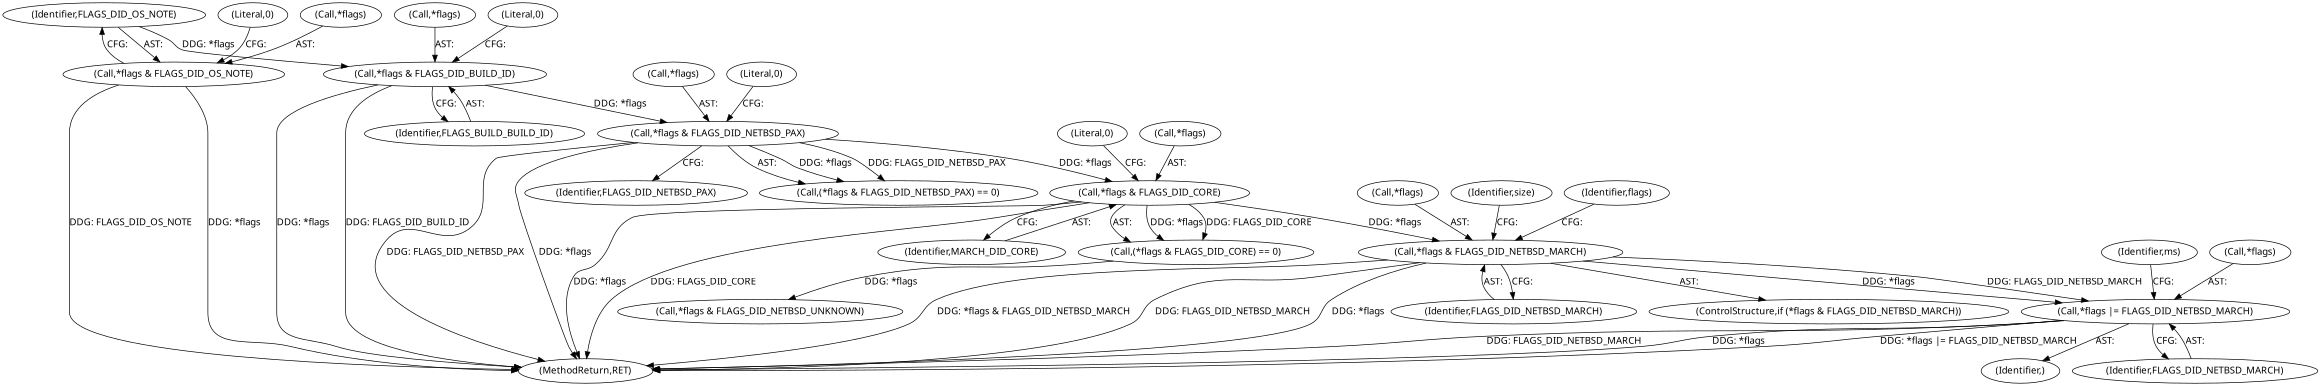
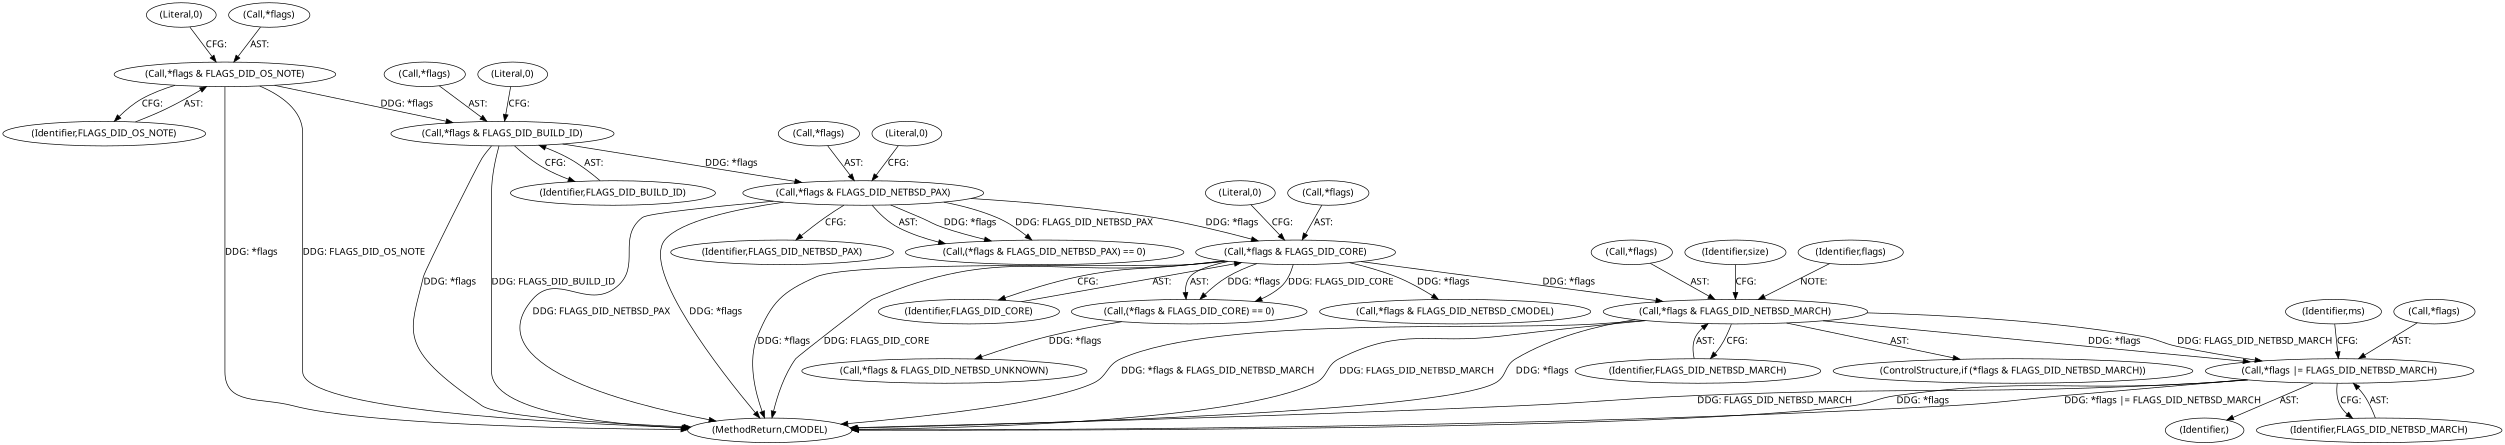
  digraph {
    fontname="Noto Sans"
    node [fontname="Noto Sans"]
    edge [fontname="Noto Sans"]
    n1 [label="(Call,*flags & FLAGS_DID_NETBSD_MARCH)"]
    n2 [label="(Call,*flags |= FLAGS_DID_NETBSD_MARCH)"]
    n3 [label="(Identifier,FLAGS_DID_NETBSD_MARCH)"]
-   n4 [label="(MethodReturn,RET)"]
+   n4 [label="(MethodReturn,CMODEL)"]
    n5 [label="(ControlStructure,if (*flags & FLAGS_DID_NETBSD_MARCH))"]
    n6 [label="(Identifier,FLAGS_DID_NETBSD_MARCH)"]
    n7 [label="(Identifier,)"]
    n8 [label="(Call,*flags & FLAGS_DID_CORE)"]
-   n9 [label="(Identifier,MARCH_DID_CORE)"]
+   n9 [label="(Identifier,FLAGS_DID_CORE)"]
    n10 [label="(Call,(*flags & FLAGS_DID_CORE) == 0)"]
+   n11 [label="(Call,*flags & FLAGS_DID_NETBSD_CMODEL)"]
    n12 [label="(Call,*flags & FLAGS_DID_NETBSD_UNKNOWN)"]
    n13 [label="(Call,*flags & FLAGS_DID_NETBSD_PAX)"]
    n14 [label="(Identifier,FLAGS_DID_NETBSD_PAX)"]
    n15 [label="(Call,(*flags & FLAGS_DID_NETBSD_PAX) == 0)"]
    n16 [label="(Call,*flags & FLAGS_DID_BUILD_ID)"]
-   n17 [label="(Identifier,FLAGS_BUILD_BUILD_ID)"]
+   n17 [label="(Identifier,FLAGS_DID_BUILD_ID)"]
    n18 [label="(Call,*flags & FLAGS_DID_OS_NOTE)"]
    n19 [label="(Identifier,FLAGS_DID_OS_NOTE)"]
    n20 [label="(Literal,0)"]
    n21 [label="(Call,*flags)"]
    n22 [label="(Call,*flags)"]
    n23 [label="(Call,*flags)"]
    n24 [label="(Identifier,ms)"]
    n25 [label="(Literal,0)"]
    n26 [label="(Literal,0)"]
    n27 [label="(Call,*flags)"]
    n28 [label="(Call,*flags)"]
    n29 [label="(Literal,0)"]
    n30 [label="(Call,*flags)"]
    n31 [label="(Identifier,size)"]
    n32 [label="(Identifier,flags)"]
    n1 -> n2 [label="DDG: *flags"]
    n1 -> n2 [label="DDG: FLAGS_DID_NETBSD_MARCH"]
    n1 -> n3 [label="CFG: "]
    n1 -> n4 [label="DDG: *flags & FLAGS_DID_NETBSD_MARCH"]
    n1 -> n4 [label="DDG: FLAGS_DID_NETBSD_MARCH"]
    n1 -> n4 [label="DDG: *flags"]
    n1 -> n5 [label="AST: "]
    n2 -> n4 [label="DDG: FLAGS_DID_NETBSD_MARCH"]
    n2 -> n4 [label="DDG: *flags"]
    n2 -> n4 [label="DDG: *flags |= FLAGS_DID_NETBSD_MARCH"]
    n2 -> n6 [label="CFG: "]
    n2 -> n7 [label="AST: "]
    n3 -> n1 [label="AST: "]
    n6 -> n2 [label="AST: "]
    n8 -> n1 [label="DDG: *flags"]
    n8 -> n4 [label="DDG: *flags"]
    n8 -> n4 [label="DDG: FLAGS_DID_CORE"]
    n8 -> n9 [label="CFG: "]
    n8 -> n10 [label="AST: "]
    n8 -> n10 [label="DDG: *flags"]
    n8 -> n10 [label="DDG: FLAGS_DID_CORE"]
+   n8 -> n11 [label="DDG: *flags"]
    n9 -> n8 [label="AST: "]
    n10 -> n12 [label="DDG: *flags"]
    n13 -> n4 [label="DDG: FLAGS_DID_NETBSD_PAX"]
    n13 -> n4 [label="DDG: *flags"]
    n13 -> n8 [label="DDG: *flags"]
    n13 -> n14 [label="CFG: "]
    n13 -> n15 [label="AST: "]
    n13 -> n15 [label="DDG: *flags"]
    n13 -> n15 [label="DDG: FLAGS_DID_NETBSD_PAX"]
    n16 -> n4 [label="DDG: *flags"]
    n16 -> n4 [label="DDG: FLAGS_DID_BUILD_ID"]
    n16 -> n13 [label="DDG: *flags"]
    n16 -> n17 [label="CFG: "]
    n17 -> n16 [label="AST: "]
    n18 -> n4 [label="DDG: *flags"]
    n18 -> n4 [label="DDG: FLAGS_DID_OS_NOTE"]
-   n19 -> n16 [label="DDG: *flags"]
+   n18 -> n16 [label="DDG: *flags"]
    n18 -> n19 [label="CFG: "]
    n19 -> n18 [label="AST: "]
    n20 -> n18 [label="CFG: "]
    n21 -> n13 [label="AST: "]
    n22 -> n1 [label="AST: "]
    n23 -> n16 [label="AST: "]
    n24 -> n2 [label="CFG: "]
    n25 -> n13 [label="CFG: "]
    n26 -> n8 [label="CFG: "]
    n27 -> n8 [label="AST: "]
    n28 -> n18 [label="AST: "]
    n29 -> n16 [label="CFG: "]
    n30 -> n2 [label="AST: "]
    n31 -> n1 [label="CFG: "]
-   n32 -> n1 [label="CFG: "]
+   n32 -> n1 [label="NOTE: "]
  }
